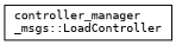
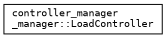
  digraph {
    rankdir=LR
    fontname="DejaVu Sans Mono"
-   n1 [color=black fillcolor=white fontname="DejaVu Sans Mono" fontsize=10 height=0.2 label="controller_manager\l_msgs::LoadController" shape=record style=filled width=0.4]
+   n1 [color=black fillcolor=white fontname="DejaVu Sans Mono" fontsize=10 height=0.2 label="controller_manager\l_manager::LoadController" shape=record style=filled width=0.4]
  }
